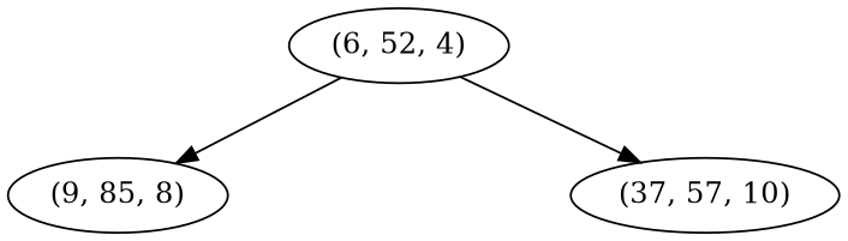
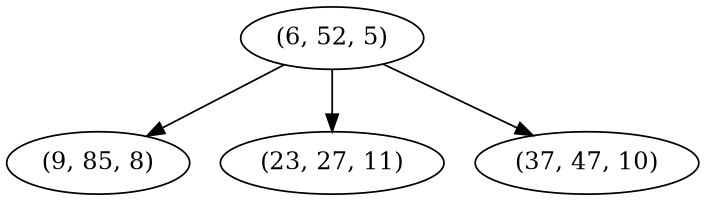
  digraph {
    n1 [label="(9, 85, 8)"]
-   "(6, 52, 5)" [label="(6, 52, 4)"]
-   "(37, 47, 10)" [label="(37, 57, 10)"]
+   "(6, 52, 5)"
+   "(23, 27, 11)"
+   "(37, 47, 10)"
    "(6, 52, 5)" -> n1
+   "(6, 52, 5)" -> "(23, 27, 11)"
    "(6, 52, 5)" -> "(37, 47, 10)"
  }
